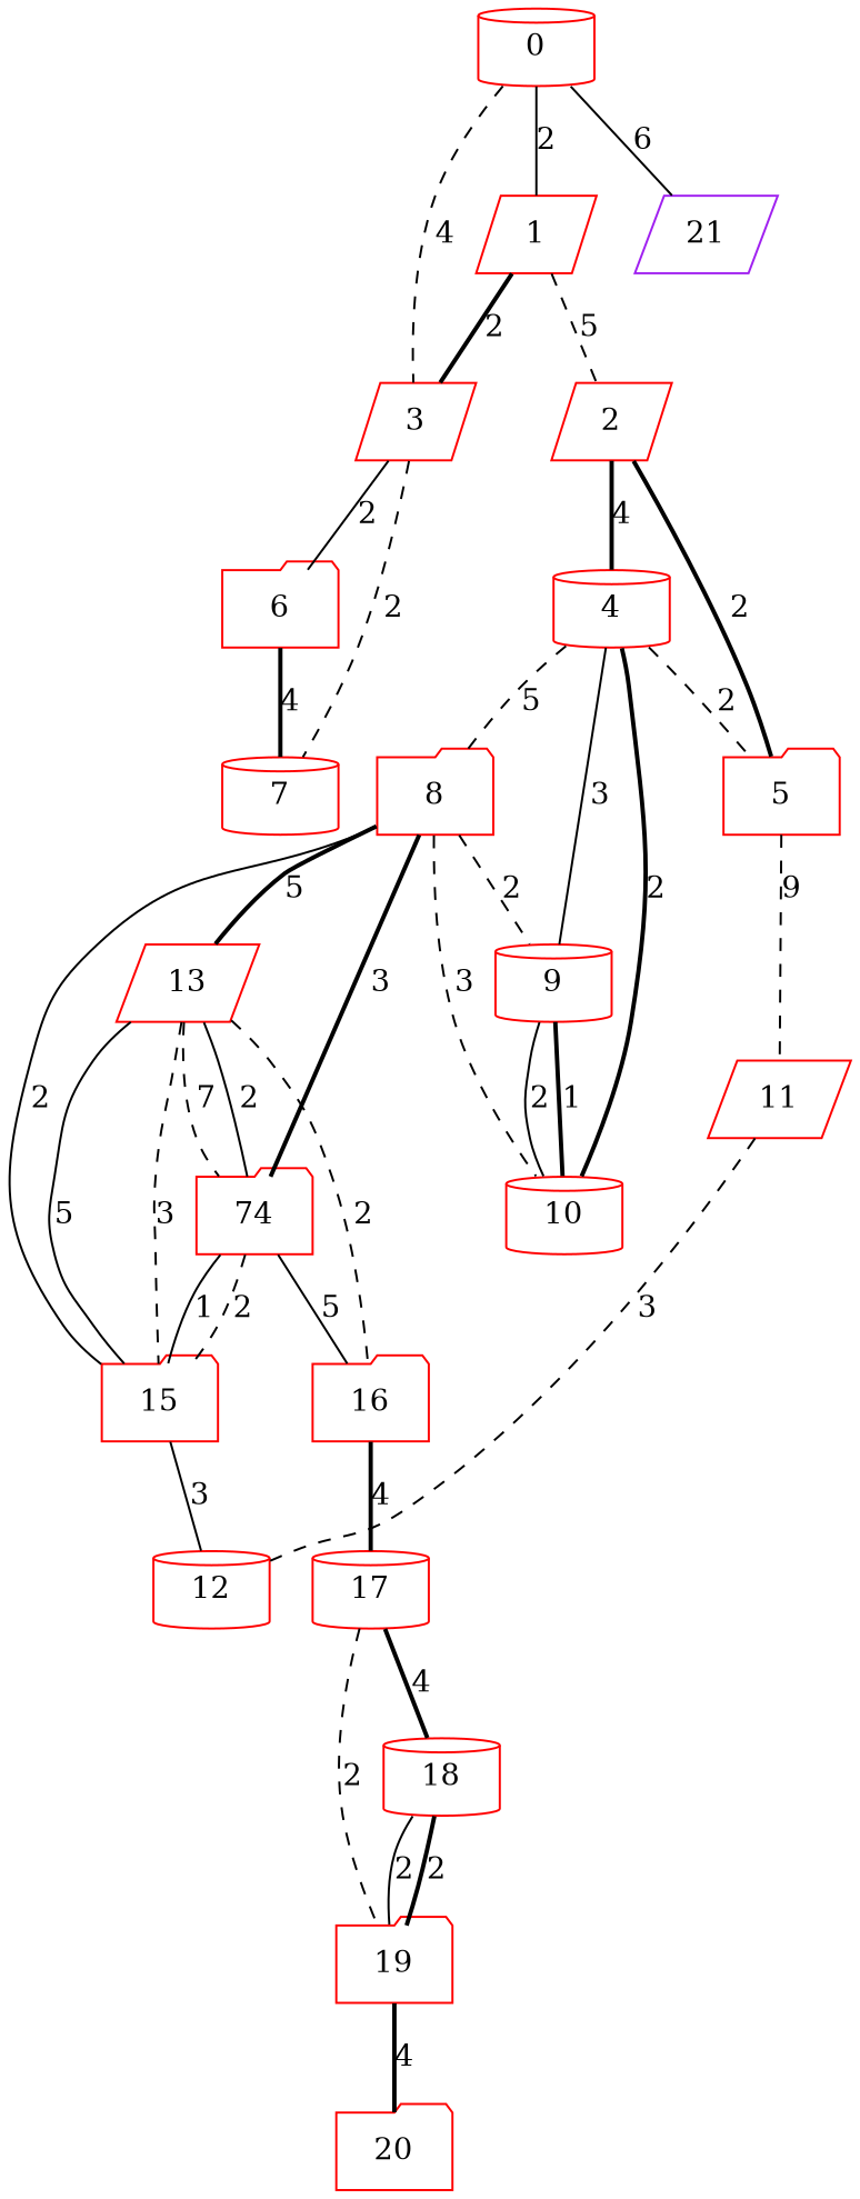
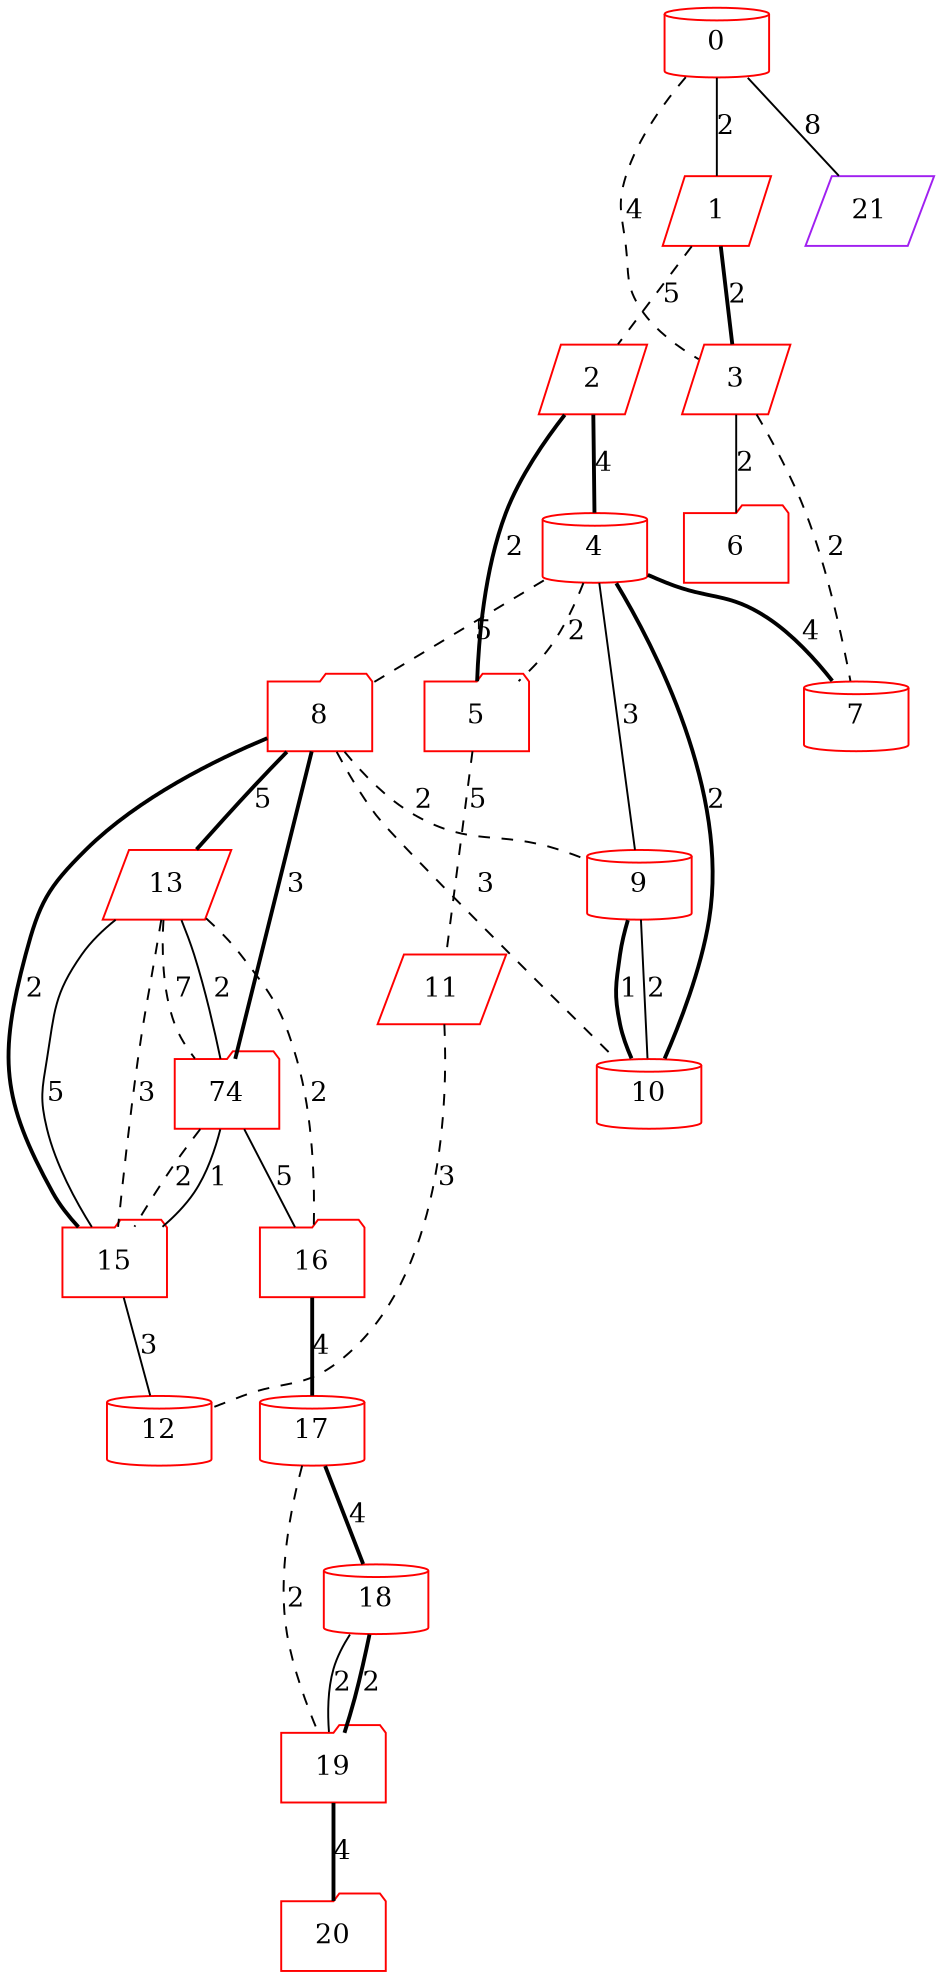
  graph {
    node [color=red shape=cylinder weight=1]
    edge [style=dashed]
    1 [shape=parallelogram]
    0
    3 [shape=parallelogram]
    21 [color=purple shape=parallelogram weight=4]
    2 [shape=parallelogram]
    6 [shape=folder]
    7
    4
    5 [shape=folder]
    8 [shape=folder]
    9
    10
    11 [shape=parallelogram]
    13 [shape=parallelogram]
    n15 [label=74 shape=folder]
    15 [shape=folder]
    12
    16 [shape=folder]
    17
    18
    19 [shape=folder]
    20 [shape=folder]
    1 -- 3 [label=2 style=bold]
    1 -- 2 [label=5]
    0 -- 1 [label=2 style=solid]
    0 -- 3 [label=4]
-   0 -- 21 [label=6 style=solid]
+   0 -- 21 [label=8 style=solid]
    3 -- 6 [label=2 style=solid]
    3 -- 7 [label=2]
    2 -- 4 [label=4 style=bold]
    2 -- 5 [label=2 style=bold]
-   6 -- 7 [label=4 style=bold]
+   4 -- 7 [label=4 style=bold]
    4 -- 5 [label=2]
    4 -- 8 [label=5]
    4 -- 9 [label=3 style=solid]
    4 -- 10 [label=2 style=bold]
-   5 -- 11 [label=9]
+   5 -- 11 [label=5]
    8 -- 9 [label=2]
    8 -- 10 [label=3]
    8 -- 13 [label=5 style=bold]
    8 -- n15 [label=3 style=bold]
-   8 -- 15 [label=2 style=solid]
+   8 -- 15 [label=2 style=bold]
    9 -- 10 [label=1 style=bold]
    9 -- 10 [label=2 style=solid]
    11 -- 12 [label=3]
    13 -- n15 [label=7]
    13 -- n15 [label=2 style=solid]
    13 -- 15 [label=5 style=solid]
    13 -- 15 [label=3]
    13 -- 16 [label=2]
    n15 -- 15 [label=2]
    n15 -- 15 [label=1 style=solid]
    n15 -- 16 [label=5 style=solid]
    15 -- 12 [label=3 style=solid]
    16 -- 17 [label=4 style=bold]
    17 -- 18 [label=4 style=bold]
    17 -- 19 [label=2]
    18 -- 19 [label=2 style=bold]
    18 -- 19 [label=2 style=solid]
    19 -- 20 [label=4 style=bold]
  }
